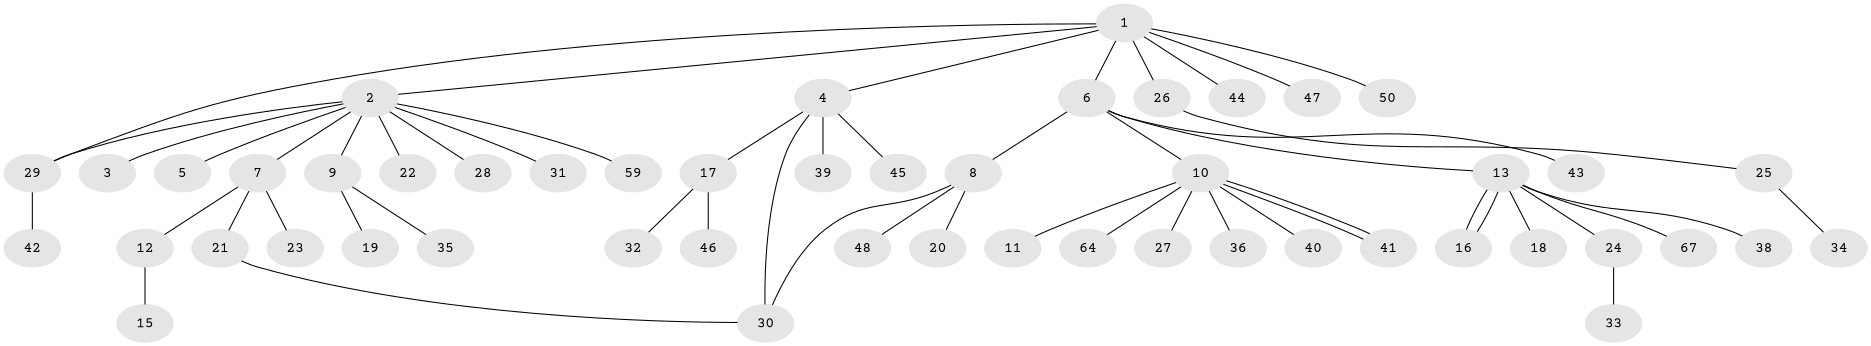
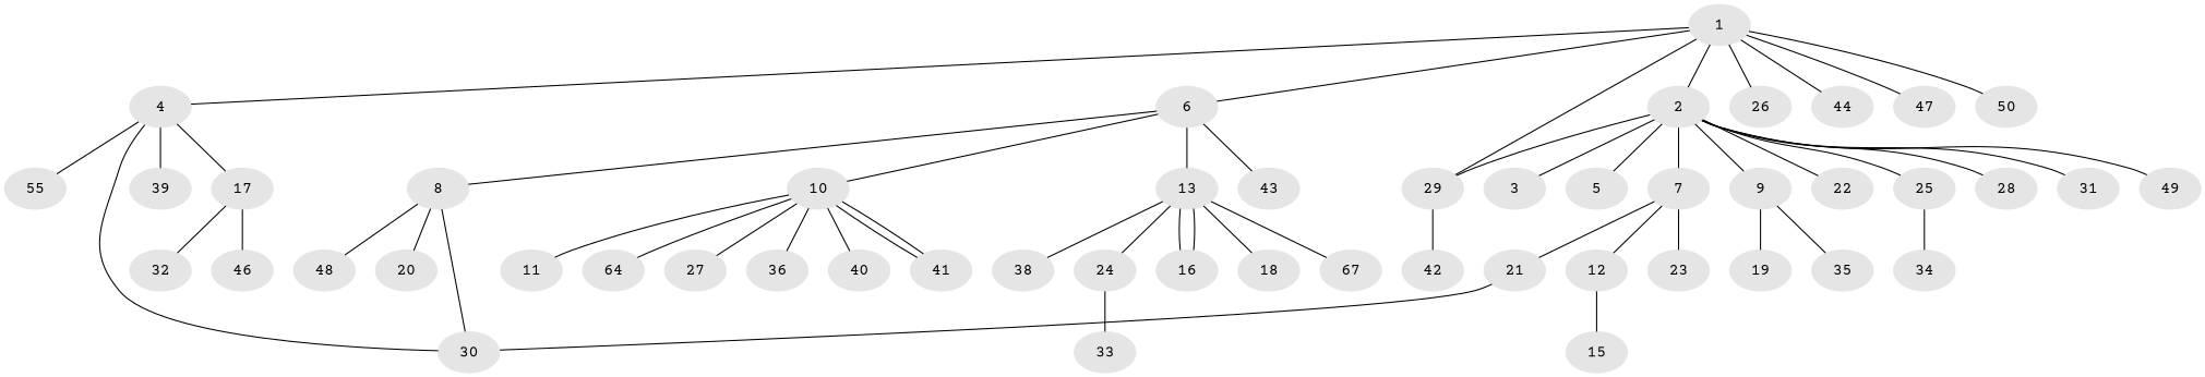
  graph {
    fontname="Courier Prime"
    node [color=gray90 fontname="Courier Prime" style=filled]
    edge [fontname="Courier Prime"]
    1
    2
    4
    6
    26
    29
    44
    47
    50
    3
    5
    7
    9
    22
    25
    28
    31
-   49 [label=59]
+   49
    17
    30
    39
-   45
+   45 [label=55]
    8
    10
    13
    43
    42
    12
    21
    23
    19
    35
    34
    32
    46
    48
    20
    11
    n39 [label=64]
    27
    36
    40
    41
    16
    18
    24
    n47 [label=67]
    38
    15
    33
    1 -- 2
    1 -- 4
    1 -- 6
    1 -- 26
    1 -- 29
    1 -- 44
    1 -- 47
    1 -- 50
    2 -- 29
    2 -- 3
    2 -- 5
    2 -- 7
    2 -- 9
    2 -- 22
-   26 -- 25
+   2 -- 25
    2 -- 28
    2 -- 31
    2 -- 49
    4 -- 17
    4 -- 30
    4 -- 39
    4 -- 45
    6 -- 8
    6 -- 10
    6 -- 13
    6 -- 43
    29 -- 42
    7 -- 12
    7 -- 21
    7 -- 23
    9 -- 19
    9 -- 35
    25 -- 34
    17 -- 32
    17 -- 46
    8 -- 30
    8 -- 48
    8 -- 20
    10 -- 11
    10 -- n39
    10 -- 27
    10 -- 36
    10 -- 40
    10 -- 41
    10 -- 41
    13 -- 16
    13 -- 16
    13 -- 18
    13 -- 24
    13 -- n47
    13 -- 38
    12 -- 15
    21 -- 30
    24 -- 33
  }
